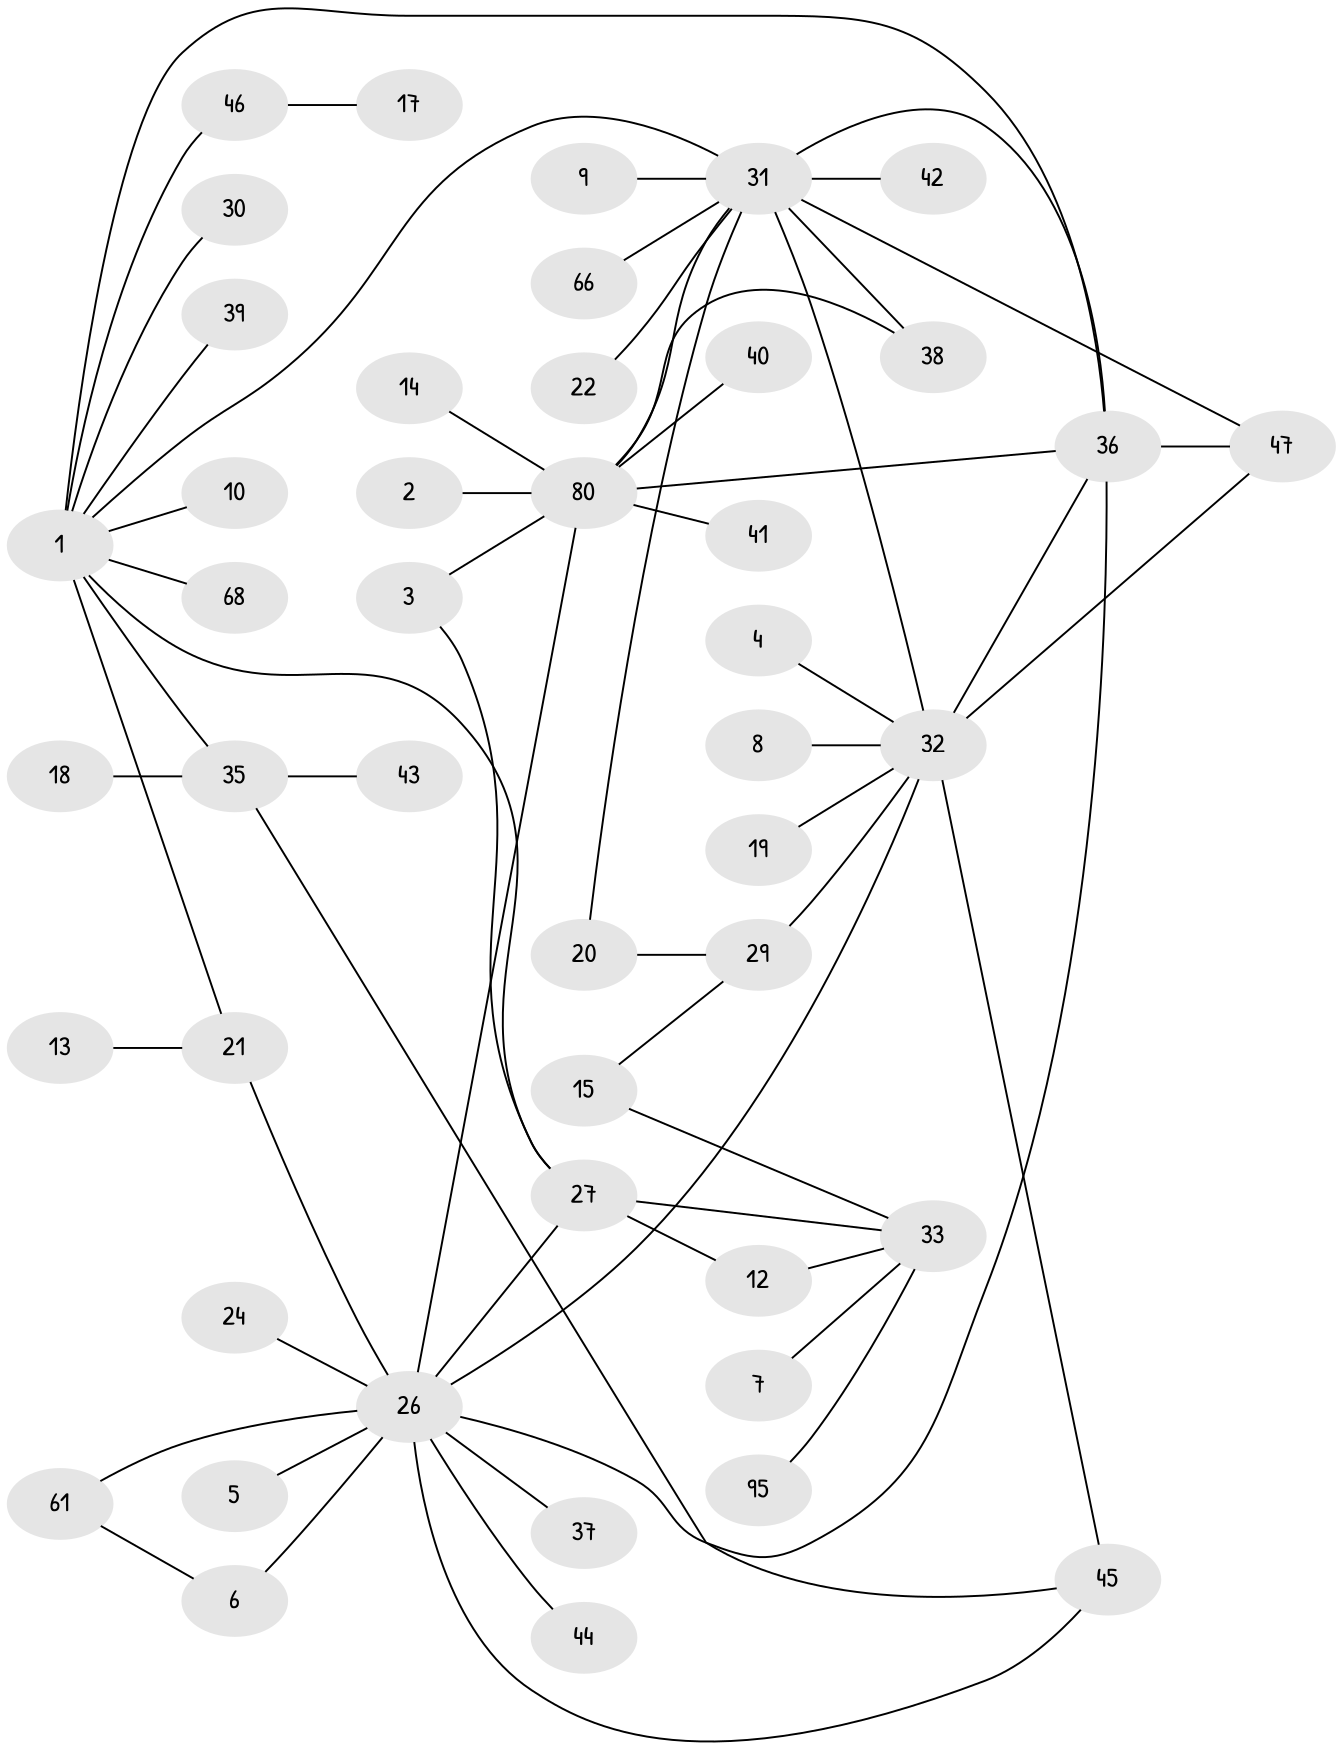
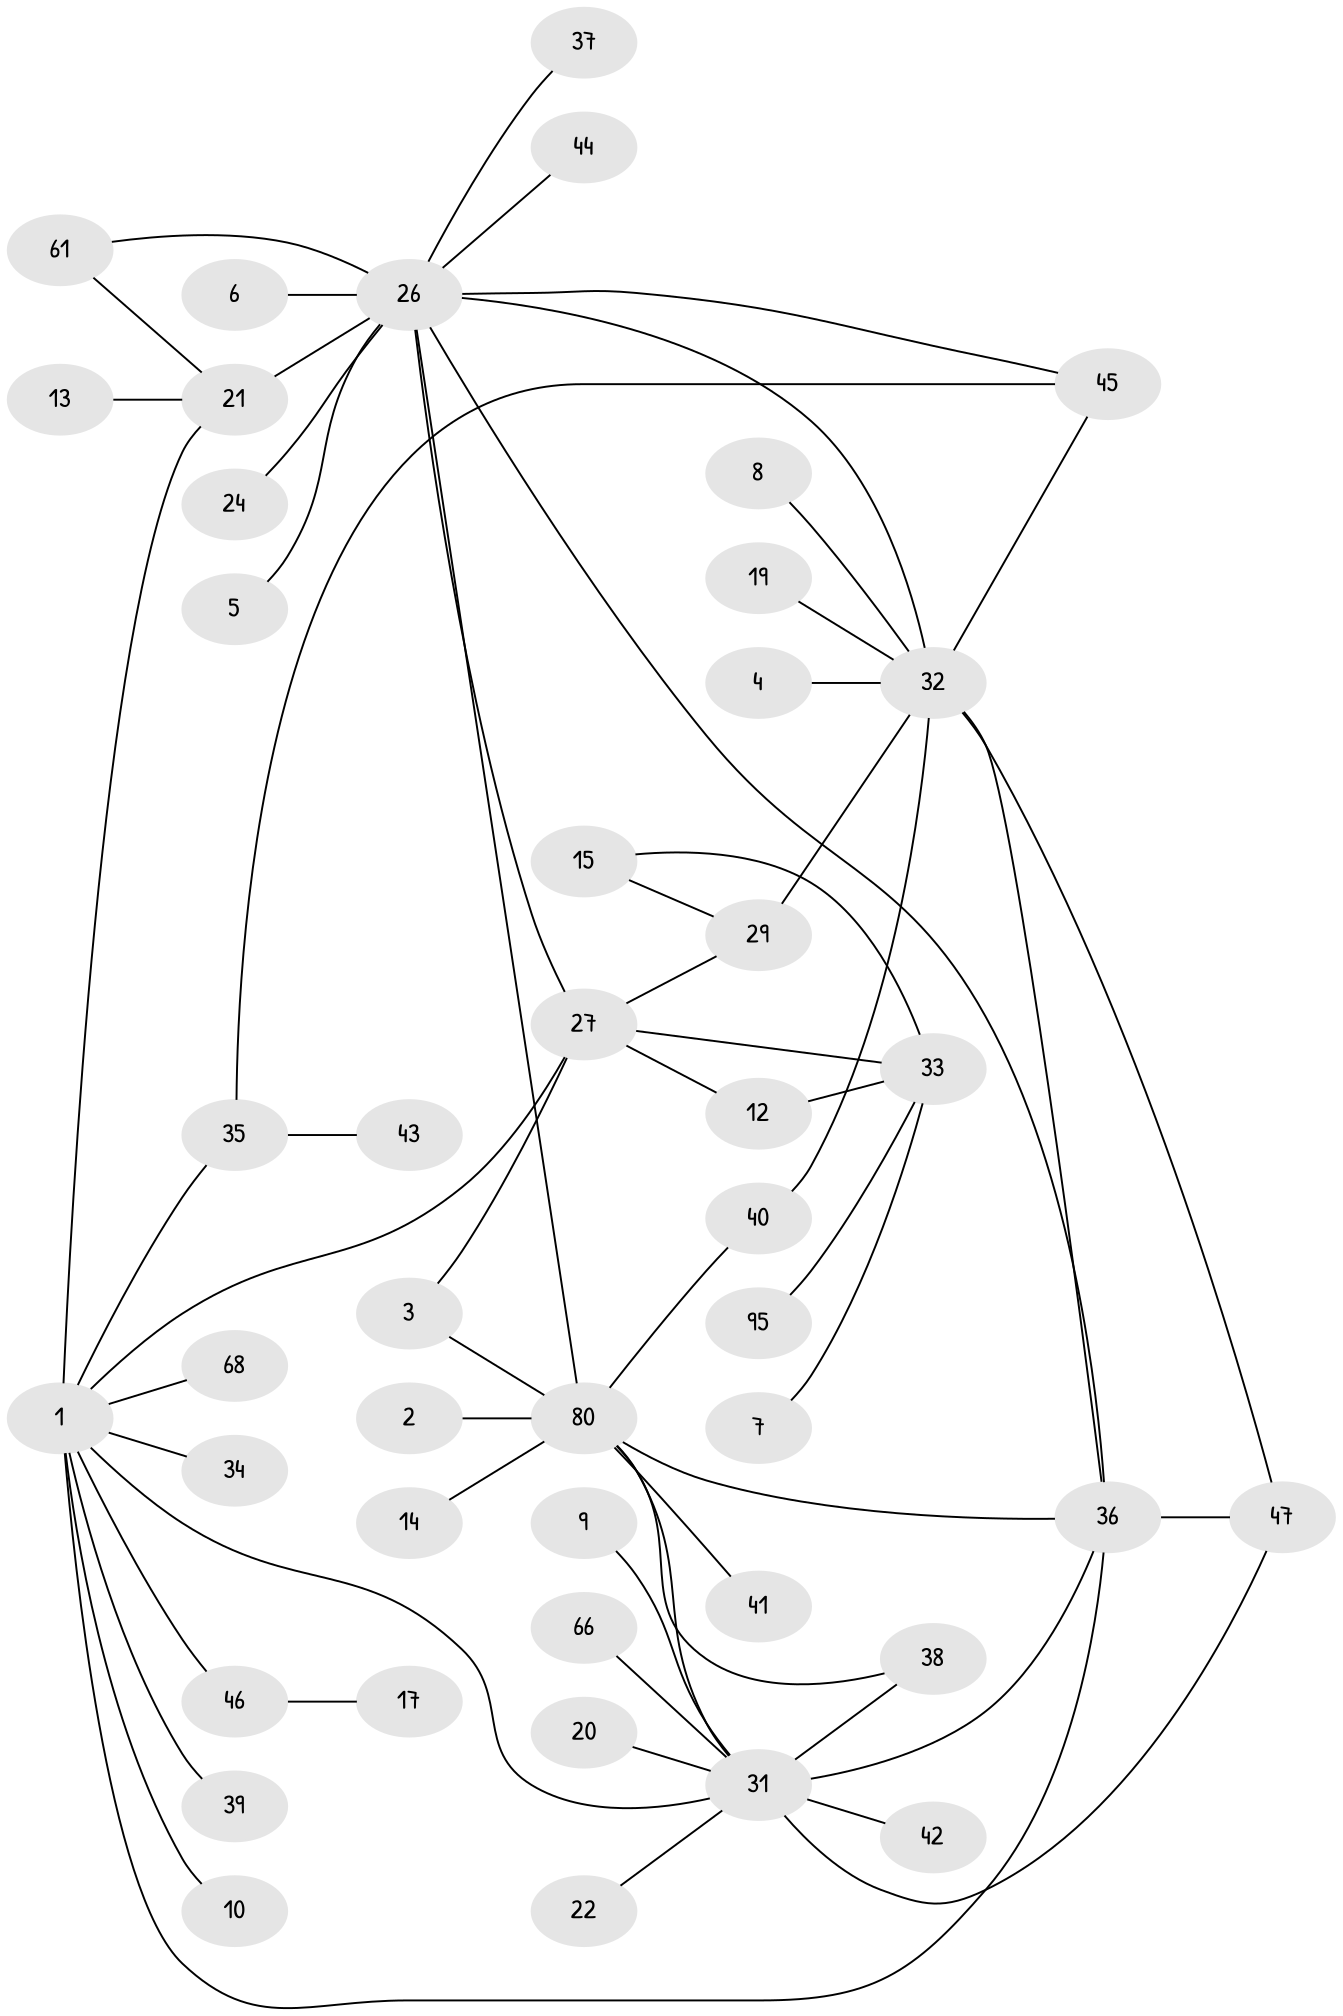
  graph {
    fontname="Patrick Hand"
    rankdir=LR
    node [color=gray90 fontname="Patrick Hand" style=filled]
    edge [fontname="Patrick Hand" weight=1.0]
    1
    10
    21
    27
    n5 [label=68]
    31
-   34 [label=30]
+   34
    35
    36
    39
    46
    26
    33
    12
    29
    32
    38
    42
    47
    45
    43
    17
    n23 [label=80]
    2
    40
    41
    3
    4
    5
    37
    44
    6
    7
    8
    9
    n36 [label=61]
    13
    14
    15
    n40 [label=66]
-   18
    19
    20
    22
    24
    n46 [label=95]
    1 -- 10
    1 -- 21
    1 -- 27
    1 -- n5
    1 -- 31
    1 -- 34
    1 -- 35 [weight=3.0]
    1 -- 36
    1 -- 39
    1 -- 46
    21 -- 26
    27 -- 33
    27 -- 12
-   20 -- 29 [weight=2.0]
+   27 -- 29 [weight=2.0]
    31 -- 36
-   31 -- 32
+   40 -- 32
    31 -- 38 [weight=2.0]
    31 -- 42
    31 -- 47
    35 -- 45
    35 -- 43
    36 -- 47
    46 -- 17
    26 -- 27
    26 -- 36
    26 -- 32
    26 -- 45
    26 -- n23
    26 -- 37
    26 -- 44
    12 -- 33
    29 -- 32
    32 -- 36
    32 -- 47
    32 -- 45
    n23 -- 31
    n23 -- 36
    n23 -- 38 [weight=2.0]
    n23 -- 40
    n23 -- 41
    2 -- n23
    3 -- 27
    3 -- n23
    4 -- 32
    5 -- 26
    6 -- 26
    7 -- 33
    8 -- 32
    9 -- 31
-   n36 -- 6 [weight=2.0]
+   n36 -- 21 [weight=2.0]
    n36 -- 26 [weight=2.0]
    13 -- 21
    14 -- n23
    15 -- 33 [weight=2.0]
    15 -- 29
    n40 -- 31
-   18 -- 35
    19 -- 32
    20 -- 31
    22 -- 31
    24 -- 26
    n46 -- 33
  }
